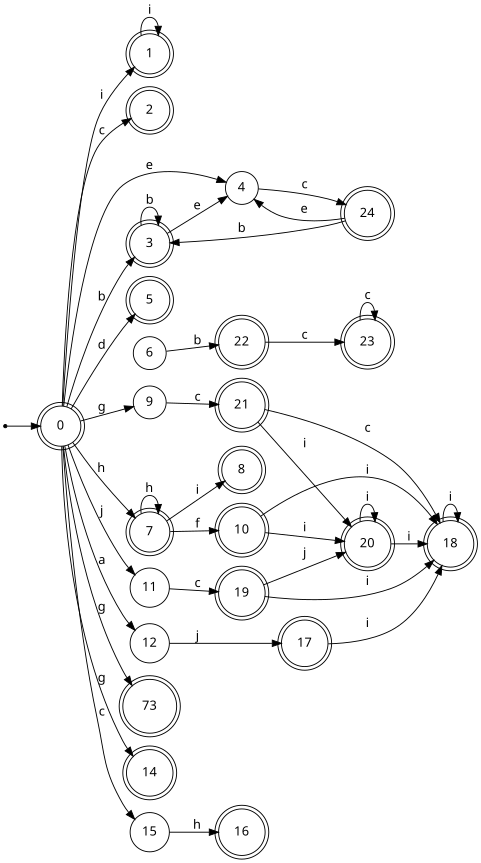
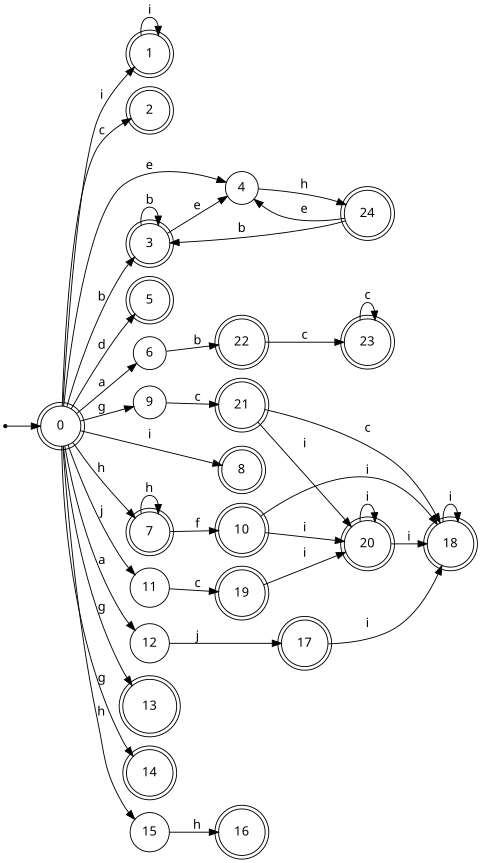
  digraph {
    fontname="Noto Sans"
    rankdir=LR
    node [fontname="Noto Sans" shape=doublecircle]
    edge [fontname="Noto Sans"]
    dummy0 [shape=point]
    0
    1
    2
    3
    4 [shape=circle]
    5
    6 [shape=circle]
    7
    8
    9 [shape=circle]
    11 [shape=circle]
    12 [shape=circle]
-   13 [label=73]
+   13
    14
    15 [shape=circle]
    24
    22
    10
    21
    18
    20
    19
    17
    16
    23
    dummy0 -> 0
    0 -> 1 [label=i]
    0 -> 2 [label=c]
    0 -> 3 [label=b]
    0 -> 4 [label=e]
    0 -> 5 [label=d]
+   0 -> 6 [label=a]
    0 -> 7 [label=h]
-   7 -> 8 [label=i]
+   0 -> 8 [label=i]
    0 -> 9 [label=g]
    0 -> 11 [label=j]
    0 -> 12 [label=a]
    0 -> 13 [label=g]
    0 -> 14 [label=g]
-   0 -> 15 [label=c]
+   0 -> 15 [label=h]
    1 -> 1 [label=i]
    3 -> 3 [label=b]
    3 -> 4 [label=e]
-   4 -> 24 [label=c]
+   4 -> 24 [label=h]
    6 -> 22 [label=b]
    7 -> 7 [label=h]
    7 -> 10 [label=f]
    9 -> 21 [label=c]
    11 -> 19 [label=c]
    12 -> 17 [label=j]
    15 -> 16 [label=h]
    24 -> 3 [label=b]
    24 -> 4 [label=e]
    22 -> 23 [label=c]
    10 -> 18 [label=i]
    10 -> 20 [label=i]
    21 -> 18 [label=c]
    21 -> 20 [label=i]
    18 -> 18 [label=i]
    20 -> 18 [label=i]
    20 -> 20 [label=i]
-   19 -> 18 [label=i]
-   19 -> 20 [label=j]
+   19 -> 20 [label=i]
    17 -> 18 [label=i]
    23 -> 23 [label=c]
  }
